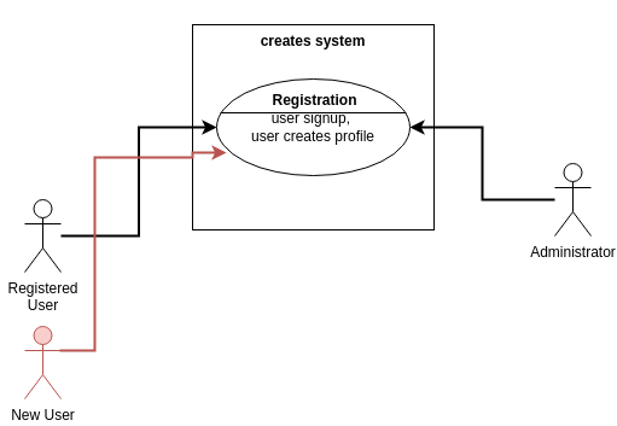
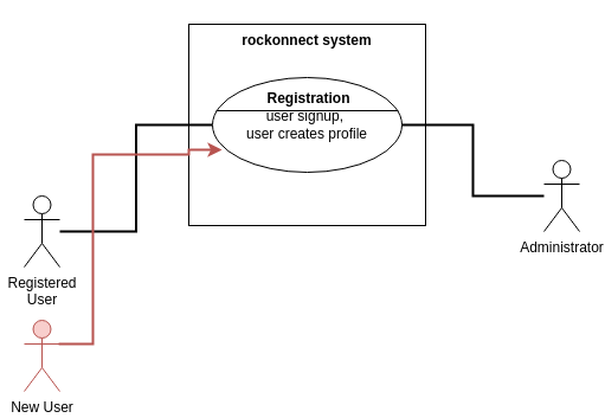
  <mxCell id="0" />
  <mxCell id="1" parent="0" />
- <mxCell id="2" value="creates system" style="shape=rect;html=1;verticalAlign=top;fontStyle=1;whiteSpace=wrap;align=center;" parent="1" vertex="1"><mxGeometry x="159" y="20" width="200" height="170" as="geometry" /></mxCell>
- <mxCell id="3" style="edgeStyle=orthogonalEdgeStyle;rounded=0;orthogonalLoop=1;jettySize=auto;html=1;entryX=0;entryY=0.5;entryDx=0;entryDy=0;entryPerimeter=0;strokeWidth=2;" parent="1" source="4" target="5" edge="1"><mxGeometry relative="1" as="geometry" /></mxCell>
+ <mxCell id="2" value="rockonnect system" style="shape=rect;html=1;verticalAlign=top;fontStyle=1;whiteSpace=wrap;align=center;" parent="1" vertex="1"><mxGeometry x="159" y="20" width="200" height="170" as="geometry" /></mxCell>
+ <mxCell id="3" style="edgeStyle=orthogonalEdgeStyle;rounded=0;orthogonalLoop=1;jettySize=auto;html=1;entryX=0;entryY=0.5;entryDx=0;entryDy=0;entryPerimeter=0;strokeWidth=2;endArrow=none;" parent="1" source="4" target="5" edge="1"><mxGeometry relative="1" as="geometry" /></mxCell>
  <mxCell id="4" value="Registered &lt;br&gt;User" style="shape=umlActor;html=1;verticalLabelPosition=bottom;verticalAlign=top;align=center;" parent="1" vertex="1"><mxGeometry x="20" y="165" width="30" height="60" as="geometry" /></mxCell>
  <mxCell id="5" value="user signup,&amp;nbsp;&lt;br&gt;user creates profile&lt;br&gt;" style="html=1;shape=mxgraph.sysml.useCaseExtPt;whiteSpace=wrap;align=center;" parent="1" vertex="1"><mxGeometry x="179" y="65" width="160" height="80" as="geometry" /></mxCell>
  <mxCell id="6" value="Registration" style="resizable=0;html=1;verticalAlign=middle;align=center;labelBackgroundColor=none;fontStyle=1;fillColor=#f8cecc;" parent="5" connectable="0" vertex="1"><mxGeometry x="80" y="17" as="geometry" /></mxCell>
  <mxCell id="7" value="New User" style="shape=umlActor;html=1;verticalLabelPosition=bottom;verticalAlign=top;align=center;fillColor=#f8cecc;strokeColor=#b85450;" vertex="1" parent="1"><mxGeometry x="20" y="270" width="30" height="60" as="geometry" /></mxCell>
- <mxCell id="8" style="edgeStyle=orthogonalEdgeStyle;rounded=0;orthogonalLoop=1;jettySize=auto;html=1;entryX=1;entryY=0.5;entryDx=0;entryDy=0;entryPerimeter=0;strokeWidth=2;" edge="1" parent="1" source="9" target="5"><mxGeometry relative="1" as="geometry" /></mxCell>
+ <mxCell id="8" style="edgeStyle=orthogonalEdgeStyle;rounded=0;orthogonalLoop=1;jettySize=auto;html=1;entryX=1;entryY=0.5;entryDx=0;entryDy=0;entryPerimeter=0;strokeWidth=2;endArrow=none;" edge="1" parent="1" source="9" target="5"><mxGeometry relative="1" as="geometry" /></mxCell>
  <mxCell id="9" value="Administrator" style="shape=umlActor;html=1;verticalLabelPosition=bottom;verticalAlign=top;align=center;" vertex="1" parent="1"><mxGeometry x="459" y="135" width="30" height="60" as="geometry" /></mxCell>
  <mxCell id="10" style="edgeStyle=orthogonalEdgeStyle;rounded=0;orthogonalLoop=1;jettySize=auto;html=1;entryX=0.05;entryY=0.763;entryDx=0;entryDy=0;entryPerimeter=0;fillColor=#f8cecc;strokeColor=#b85450;strokeWidth=2;" edge="1" parent="1" target="5"><mxGeometry relative="1" as="geometry"><mxPoint x="59" y="290" as="sourcePoint" /><mxPoint x="191" y="338" as="targetPoint" /><Array as="points"><mxPoint x="49" y="290" /><mxPoint x="69" y="290" /><mxPoint x="78" y="280" /><mxPoint x="78" y="130" /><mxPoint x="159" y="130" /><mxPoint x="159" y="126" /></Array></mxGeometry></mxCell>
